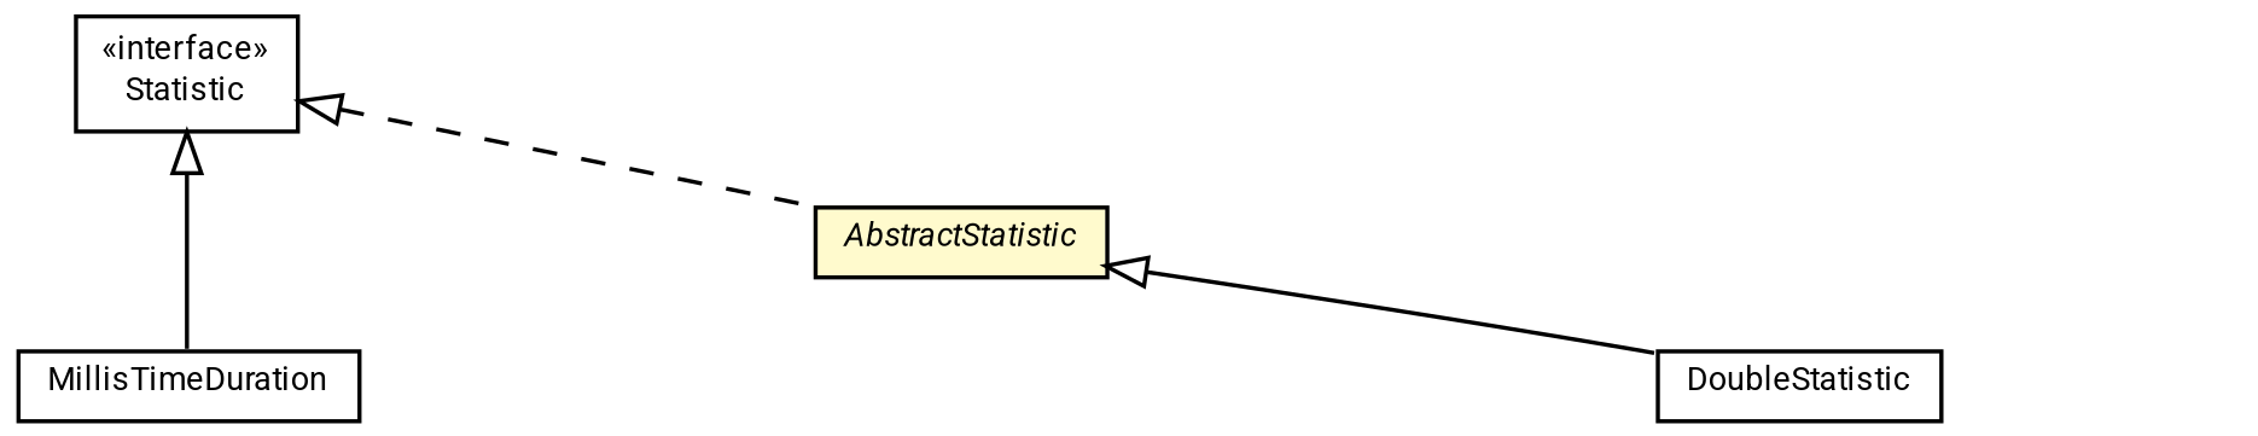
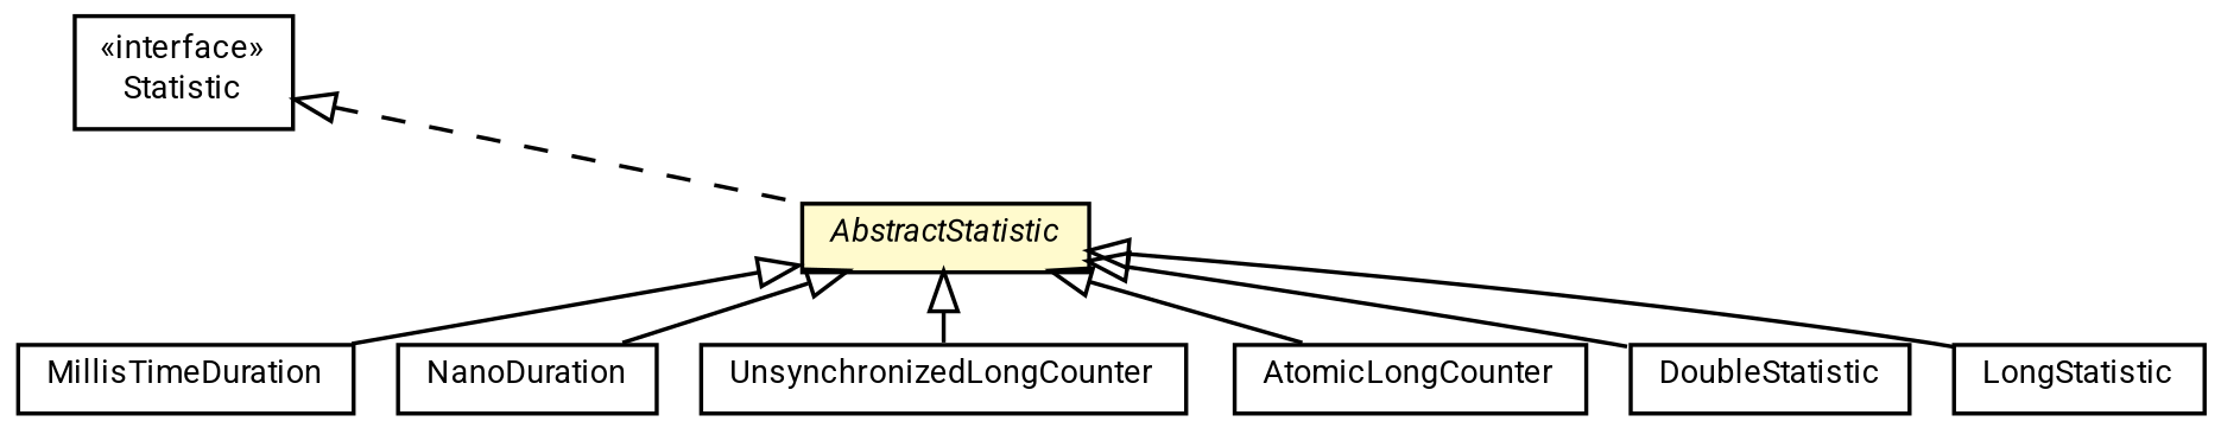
  digraph {
    nodesep=0.15
    rankdir=TB
    ranksep=0.25
    node [fontcolor=black fontname=Roboto fontsize=8 margin=0 shape=plaintext]
    edge [arrowtail=empty color=black dir=back fontname=Roboto fontsize=7 labelfontname=Roboto labelfontsize=7 weight=10]
+   n1 [height=0 label=<<table title="de.lmu.ifi.dbs.elki.logging.statistics.NanoDuration" border="0" cellborder="1" cellspacing="0" cellpadding="2" href="NanoDuration.html" target="_parent"> 		<tr><td><table border="0" cellspacing="0" cellpadding="1"> 		<tr><td align="center" balign="center"> <font face="Roboto">NanoDuration</font> </td></tr> 		</table></td></tr> 		</table>> width=0]
+   n2 [height=0 label=<<table title="de.lmu.ifi.dbs.elki.logging.statistics.UnsynchronizedLongCounter" border="0" cellborder="1" cellspacing="0" cellpadding="2" href="UnsynchronizedLongCounter.html" target="_parent"> 		<tr><td><table border="0" cellspacing="0" cellpadding="1"> 		<tr><td align="center" balign="center"> <font face="Roboto">UnsynchronizedLongCounter</font> </td></tr> 		</table></td></tr> 		</table>> width=0]
    n3 [height=0 label=<<table title="de.lmu.ifi.dbs.elki.logging.statistics.AbstractStatistic" border="0" cellborder="1" cellspacing="0" cellpadding="2" bgcolor="lemonChiffon" href="AbstractStatistic.html" target="_parent"> 		<tr><td><table border="0" cellspacing="0" cellpadding="1"> 		<tr><td align="center" balign="center"> <font face="Roboto"><i>AbstractStatistic</i></font> </td></tr> 		</table></td></tr> 		</table>> width=0]
    n4 [height=0 label=<<table title="de.lmu.ifi.dbs.elki.logging.statistics.MillisTimeDuration" border="0" cellborder="1" cellspacing="0" cellpadding="2" href="MillisTimeDuration.html" target="_parent"> 		<tr><td><table border="0" cellspacing="0" cellpadding="1"> 		<tr><td align="center" balign="center"> <font face="Roboto">MillisTimeDuration</font> </td></tr> 		</table></td></tr> 		</table>> width=0]
+   n5 [height=0 label=<<table title="de.lmu.ifi.dbs.elki.logging.statistics.AtomicLongCounter" border="0" cellborder="1" cellspacing="0" cellpadding="2" href="AtomicLongCounter.html" target="_parent"> 		<tr><td><table border="0" cellspacing="0" cellpadding="1"> 		<tr><td align="center" balign="center"> <font face="Roboto">AtomicLongCounter</font> </td></tr> 		</table></td></tr> 		</table>> width=0]
    n6 [height=0 label=<<table title="de.lmu.ifi.dbs.elki.logging.statistics.DoubleStatistic" border="0" cellborder="1" cellspacing="0" cellpadding="2" href="DoubleStatistic.html" target="_parent"> 		<tr><td><table border="0" cellspacing="0" cellpadding="1"> 		<tr><td align="center" balign="center"> <font face="Roboto">DoubleStatistic</font> </td></tr> 		</table></td></tr> 		</table>> width=0]
+   n7 [height=0 label=<<table title="de.lmu.ifi.dbs.elki.logging.statistics.LongStatistic" border="0" cellborder="1" cellspacing="0" cellpadding="2" href="LongStatistic.html" target="_parent"> 		<tr><td><table border="0" cellspacing="0" cellpadding="1"> 		<tr><td align="center" balign="center"> <font face="Roboto">LongStatistic</font> </td></tr> 		</table></td></tr> 		</table>> width=0]
    n8 [height=0 label=<<table title="de.lmu.ifi.dbs.elki.logging.statistics.Statistic" border="0" cellborder="1" cellspacing="0" cellpadding="2" href="Statistic.html" target="_parent"> 		<tr><td><table border="0" cellspacing="0" cellpadding="1"> 		<tr><td align="center" balign="center"> &#171;interface&#187; </td></tr> 		<tr><td align="center" balign="center"> <font face="Roboto">Statistic</font> </td></tr> 		</table></td></tr> 		</table>> width=0]
-   n8 -> n4
+   n3 -> n1
+   n3 -> n2
+   n3 -> n4
+   n3 -> n5
    n3 -> n6
+   n3 -> n7
    n8 -> n3 [style=dashed weight=9]
  }
